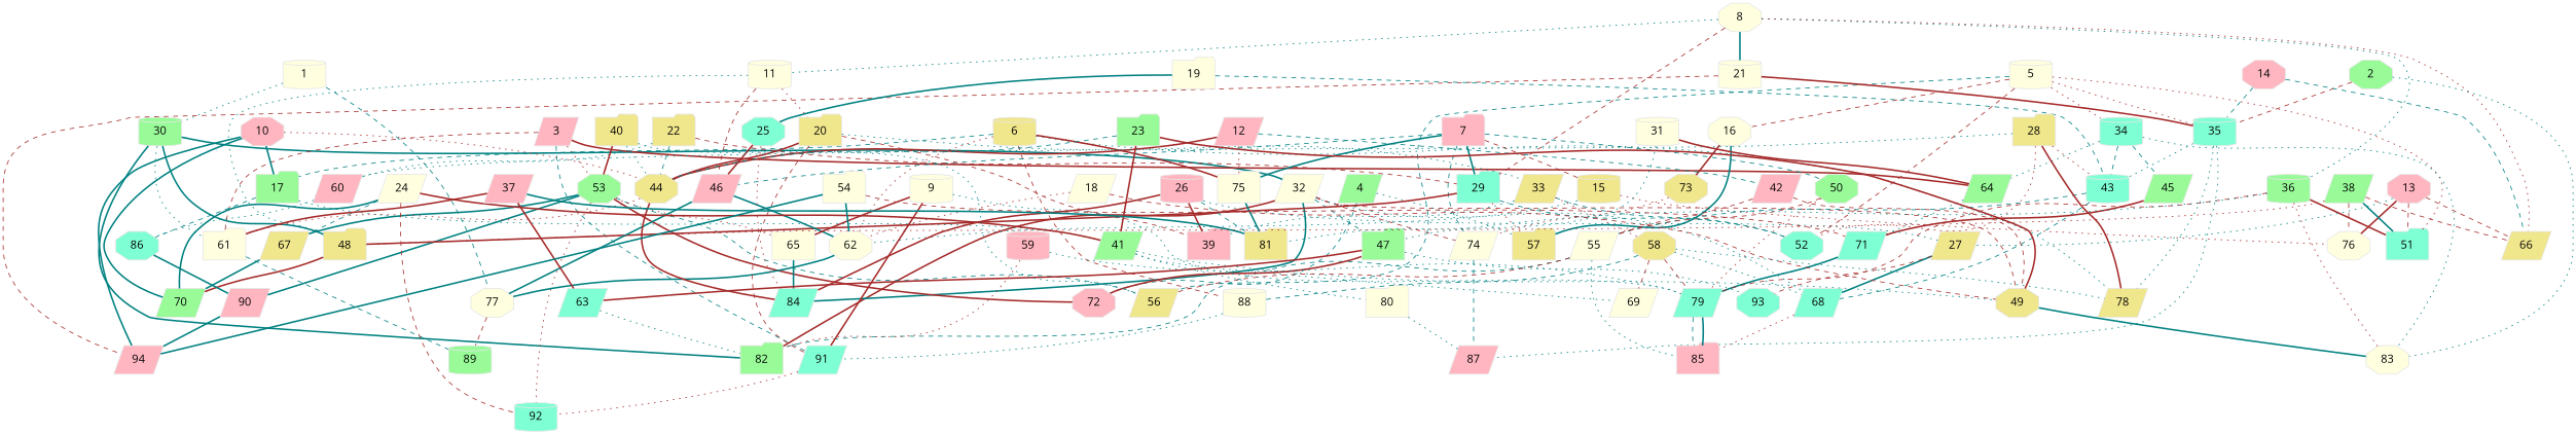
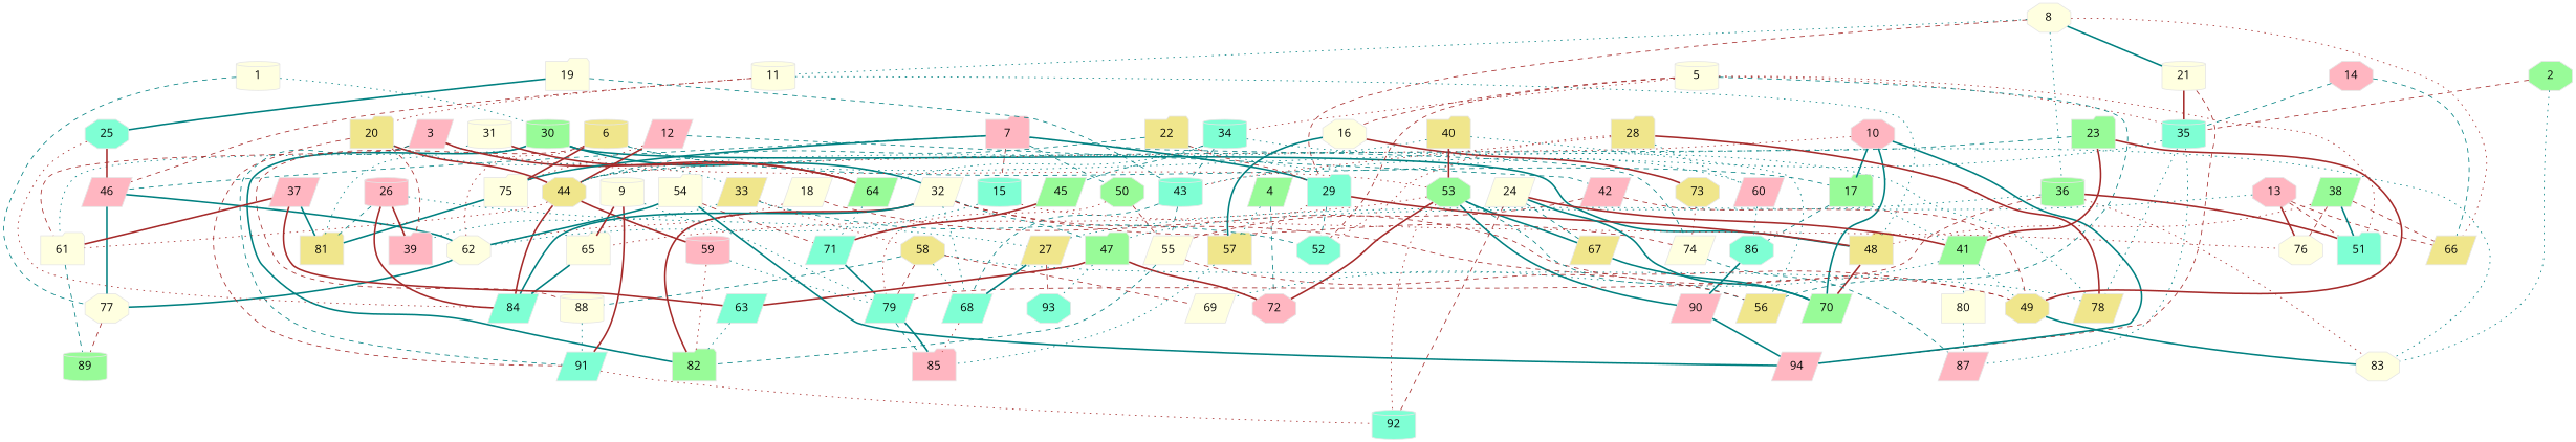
  graph {
    fontname="Open Sans"
    node [color=gray90 fillcolor=lightyellow fontname="Open Sans" shape=parallelogram style=filled]
    edge [color=teal fontname="Open Sans" style=dotted]
    1 [shape=cylinder]
    30 [fillcolor=palegreen shape=cylinder]
    77 [shape=octagon]
    61 [shape=folder]
    48 [fillcolor=khaki shape=folder]
    32
    82 [fillcolor=palegreen shape=folder]
    89 [fillcolor=palegreen shape=cylinder]
    2 [fillcolor=palegreen shape=octagon]
    35 [fillcolor=aquamarine shape=cylinder]
    83 [shape=octagon]
    78 [fillcolor=khaki]
    43 [fillcolor=aquamarine shape=cylinder]
    87 [fillcolor=lightpink]
    3 [fillcolor=lightpink]
    53 [fillcolor=palegreen shape=octagon]
    64 [fillcolor=palegreen]
    91 [fillcolor=aquamarine]
    72 [fillcolor=lightpink shape=octagon]
    56 [fillcolor=khaki]
    65 [shape=folder]
    67 [fillcolor=khaki]
    92 [fillcolor=aquamarine shape=cylinder]
    90 [fillcolor=lightpink]
    71 [fillcolor=aquamarine]
    4 [fillcolor=palegreen]
    57 [fillcolor=khaki shape=folder]
    85 [fillcolor=lightpink shape=folder]
    5 [shape=cylinder]
    16 [shape=octagon]
    34 [fillcolor=aquamarine shape=cylinder]
    51 [fillcolor=aquamarine shape=folder]
    52 [fillcolor=aquamarine shape=octagon]
    73 [fillcolor=khaki shape=octagon]
    45 [fillcolor=palegreen]
    6 [fillcolor=khaki shape=cylinder]
    17 [fillcolor=palegreen shape=folder]
    62 [shape=octagon]
    75 [shape=folder]
    88 [shape=cylinder]
    41 [fillcolor=palegreen]
    86 [fillcolor=aquamarine shape=octagon]
    81 [fillcolor=khaki shape=folder]
    7 [fillcolor=lightpink shape=folder]
-   15 [fillcolor=khaki shape=cylinder]
+   15 [fillcolor=aquamarine shape=cylinder]
    29 [fillcolor=aquamarine shape=folder]
    46 [fillcolor=lightpink]
    50 [fillcolor=palegreen shape=octagon]
    74
    76 [shape=octagon]
    79 [fillcolor=aquamarine]
    55
    8 [shape=octagon]
    11 [shape=cylinder]
    21 [shape=cylinder]
    36 [fillcolor=palegreen shape=cylinder]
    66 [fillcolor=khaki]
    20 [fillcolor=khaki shape=folder]
    94 [fillcolor=lightpink]
    47 [fillcolor=palegreen shape=folder]
    9 [shape=cylinder]
    84 [fillcolor=aquamarine]
    10 [fillcolor=lightpink shape=octagon]
    44 [fillcolor=khaki shape=octagon]
    70 [fillcolor=palegreen]
    59 [fillcolor=lightpink shape=cylinder]
    33 [fillcolor=khaki]
    39 [fillcolor=lightpink shape=folder]
    12 [fillcolor=lightpink]
    42 [fillcolor=lightpink]
    49 [fillcolor=khaki shape=octagon]
    13 [fillcolor=lightpink shape=octagon]
    27 [fillcolor=khaki]
    68 [fillcolor=aquamarine]
    93 [fillcolor=aquamarine shape=octagon]
    14 [fillcolor=lightpink shape=octagon]
    69
    80 [shape=folder]
    18
    19 [shape=folder]
    25 [fillcolor=aquamarine shape=octagon]
    58 [fillcolor=khaki shape=octagon]
    22 [fillcolor=khaki shape=folder]
    60 [fillcolor=lightpink]
    23 [fillcolor=palegreen shape=folder]
    24
    26 [fillcolor=lightpink shape=cylinder]
    28 [fillcolor=khaki shape=folder]
    31 [shape=cylinder]
    63 [fillcolor=aquamarine]
    37 [fillcolor=lightpink]
    38 [fillcolor=palegreen]
    40 [fillcolor=khaki shape=folder]
    54 [shape=folder]
    1 -- 30
    1 -- 77 [style=dashed]
    30 -- 61
    30 -- 48 [style=bold]
    30 -- 32 [style=bold]
    30 -- 82 [style=bold]
    77 -- 89 [color=brown style=dashed]
    61 -- 89 [style=dashed]
    48 -- 70 [color=brown style=bold]
    32 -- 82 [color=brown style=bold]
    32 -- 74 [color=brown style=dashed]
    32 -- 47 [style=dashed]
    32 -- 84 [style=bold]
    32 -- 49 [color=brown style=dashed]
    32 -- 68
    2 -- 35 [color=brown style=dashed]
    2 -- 83
    35 -- 78
    35 -- 43
    35 -- 87
    43 -- 55 [style=dashed]
    43 -- 68 [style=dashed]
    3 -- 61 [color=brown style=dashed]
    3 -- 53 [color=brown]
    3 -- 64 [color=brown style=bold]
    3 -- 91 [style=dashed]
    53 -- 72 [color=brown style=bold]
    53 -- 56 [style=dashed]
    53 -- 65 [color=brown]
    53 -- 67 [style=bold]
    53 -- 92 [color=brown]
    53 -- 90 [style=bold]
    64 -- 71
    91 -- 92 [color=brown]
    65 -- 84 [style=bold]
    67 -- 70 [style=bold]
    90 -- 94 [style=bold]
    71 -- 79 [style=bold]
    4 -- 72 [style=dashed]
    4 -- 57
-   55 -- 85
+   57 -- 85
    5 -- 35 [color=brown]
    5 -- 56 [style=dashed]
    5 -- 16 [color=brown style=dashed]
    5 -- 34 [color=brown]
    5 -- 51 [color=brown]
    5 -- 52 [color=brown style=dashed]
    16 -- 57 [style=bold]
    16 -- 73 [color=brown style=bold]
    34 -- 83
    34 -- 43 [style=dashed]
    34 -- 64
    34 -- 45 [style=dashed]
    73 -- 74 [color=brown]
    45 -- 71 [color=brown style=bold]
    6 -- 78
    6 -- 17 [style=dashed]
    6 -- 62 [color=brown]
    6 -- 75 [color=brown style=bold]
    6 -- 88 [color=brown style=dashed]
    17 -- 41
    17 -- 86 [style=dashed]
    62 -- 77 [style=bold]
    75 -- 81 [style=bold]
    88 -- 91
    41 -- 49
    41 -- 69
    41 -- 80
    86 -- 90 [style=bold]
    7 -- 75 [style=bold]
    7 -- 15 [color=brown style=dashed]
    7 -- 29 [style=bold]
    7 -- 46 [style=dashed]
    7 -- 50 [style=dashed]
    7 -- 74 [style=dashed]
    15 -- 62
    15 -- 76 [color=brown]
    29 -- 48 [color=brown style=bold]
    29 -- 57 [color=brown]
    29 -- 52 [style=dashed]
    46 -- 77 [style=bold]
    46 -- 62 [style=bold]
    50 -- 79 [color=brown]
    50 -- 55 [color=brown style=dashed]
    74 -- 87 [style=dashed]
    79 -- 85 [style=dashed]
    79 -- 85 [style=bold]
    55 -- 82 [style=dashed]
    55 -- 56 [color=brown style=dashed]
    8 -- 29 [color=brown style=dashed]
    8 -- 11
    8 -- 21 [style=bold]
    8 -- 36
    8 -- 66 [color=brown]
    11 -- 48
    11 -- 46 [color=brown style=dashed]
    11 -- 20 [color=brown]
    21 -- 35 [color=brown style=bold]
    21 -- 94 [color=brown style=dashed]
    36 -- 83 [color=brown]
    36 -- 51 [color=brown style=bold]
    36 -- 79 [color=brown style=dashed]
    36 -- 47
    20 -- 91 [color=brown style=dashed]
    20 -- 44 [color=brown style=bold]
    20 -- 33
    20 -- 39 [color=brown style=dashed]
    47 -- 72 [color=brown style=bold]
    47 -- 93
    47 -- 63 [color=brown style=bold]
    9 -- 91 [color=brown style=bold]
    9 -- 65 [color=brown style=bold]
    9 -- 79
    10 -- 17 [style=bold]
    10 -- 94 [style=bold]
    10 -- 44 [color=brown]
    10 -- 70 [style=bold]
    44 -- 61 [color=brown]
    44 -- 84 [color=brown style=bold]
+   44 -- 59 [color=brown style=bold]
    59 -- 82 [color=brown]
    59 -- 79
    33 -- 52 [style=dashed]
    33 -- 39
    33 -- 58 [color=brown]
    12 -- 75 [color=brown]
    12 -- 44 [color=brown style=bold]
    12 -- 42 [style=dashed]
    42 -- 55 [color=brown style=dashed]
    42 -- 49 [color=brown style=dashed]
    49 -- 83 [style=bold]
    13 -- 51 [color=brown style=dashed]
    13 -- 76 [color=brown style=bold]
    13 -- 66 [color=brown style=dashed]
    13 -- 27
    27 -- 68 [style=bold]
    27 -- 93 [color=brown style=dashed]
    68 -- 85 [color=brown]
    14 -- 35 [style=dashed]
    14 -- 66 [style=dashed]
    80 -- 87
    18 -- 62 [color=brown]
    18 -- 49 [color=brown style=dashed]
    19 -- 43 [style=dashed]
    19 -- 25 [style=bold]
    25 -- 46 [color=brown style=bold]
    25 -- 84 [color=brown]
    58 -- 78
    58 -- 88 [style=dashed]
    58 -- 79 [color=brown style=dashed]
    58 -- 68
    58 -- 69 [color=brown style=dashed]
    22 -- 29 [color=brown style=dashed]
    22 -- 44 [style=dashed]
    22 -- 60
    60 -- 86
    23 -- 41 [color=brown style=bold]
    23 -- 44 [style=dashed]
    23 -- 49 [color=brown style=bold]
    24 -- 67 [style=dashed]
    24 -- 92 [color=brown style=dashed]
    24 -- 41 [color=brown style=bold]
    24 -- 70 [style=bold]
    26 -- 81 [style=dashed]
    26 -- 84 [color=brown style=bold]
    26 -- 39 [color=brown style=bold]
    26 -- 27
    28 -- 78 [color=brown style=bold]
    28 -- 43 [color=brown]
    28 -- 52 [color=brown]
    28 -- 60
    31 -- 64 [color=brown style=bold]
    31 -- 81
    63 -- 82
    37 -- 61 [color=brown style=bold]
    37 -- 81 [style=bold]
    37 -- 63 [color=brown style=bold]
    38 -- 48 [color=brown]
    38 -- 51 [style=bold]
    38 -- 76 [color=brown style=dashed]
    38 -- 66 [color=brown style=dashed]
    40 -- 53 [color=brown style=bold]
    40 -- 56
    40 -- 44
    54 -- 71 [color=brown style=dashed]
    54 -- 62 [style=bold]
    54 -- 94 [style=bold]
  }
